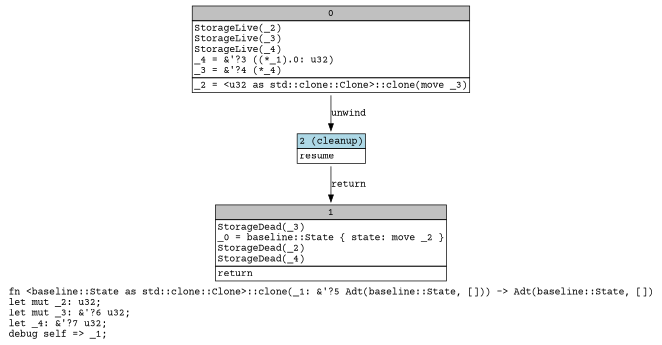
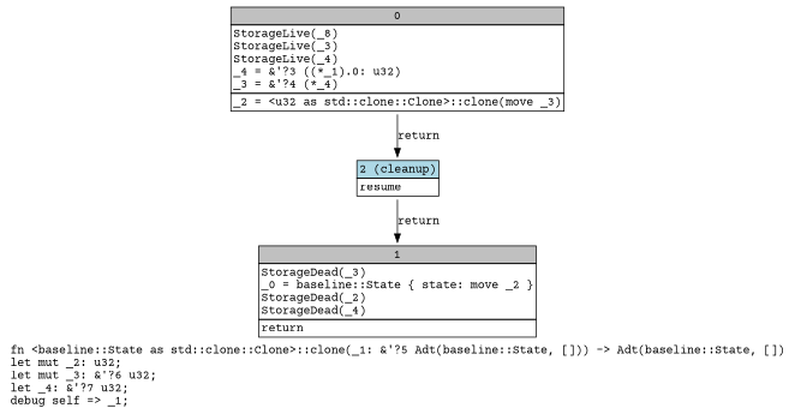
  digraph {
    fontname="Courier Prime"
    label=<fn &lt;baseline::State as std::clone::Clone&gt;::clone(_1: &amp;'?5 Adt(baseline::State, [])) -&gt; Adt(baseline::State, [])<br align="left"/>let mut _2: u32;<br align="left"/>let mut _3: &amp;'?6 u32;<br align="left"/>let _4: &amp;'?7 u32;<br align="left"/>debug self =&gt; _1;<br align="left"/>>
    node [fontname="Courier Prime" shape=none]
    edge [fontname="Courier Prime"]
-   n1 [label=<<table border="0" cellborder="1" cellspacing="0"><tr><td bgcolor="gray" align="center" colspan="1">0</td></tr><tr><td align="left" balign="left">StorageLive(_2)<br/>StorageLive(_3)<br/>StorageLive(_4)<br/>_4 = &amp;'?3 ((*_1).0: u32)<br/>_3 = &amp;'?4 (*_4)<br/></td></tr><tr><td align="left">_2 = &lt;u32 as std::clone::Clone&gt;::clone(move _3)</td></tr></table>>]
+   n1 [label=<<table border="0" cellborder="1" cellspacing="0"><tr><td bgcolor="gray" align="center" colspan="1">0</td></tr><tr><td align="left" balign="left">StorageLive(_8)<br/>StorageLive(_3)<br/>StorageLive(_4)<br/>_4 = &amp;'?3 ((*_1).0: u32)<br/>_3 = &amp;'?4 (*_4)<br/></td></tr><tr><td align="left">_2 = &lt;u32 as std::clone::Clone&gt;::clone(move _3)</td></tr></table>>]
    n2 [label=<<table border="0" cellborder="1" cellspacing="0"><tr><td bgcolor="lightblue" align="center" colspan="1">2 (cleanup)</td></tr><tr><td align="left">resume</td></tr></table>>]
    n3 [label=<<table border="0" cellborder="1" cellspacing="0"><tr><td bgcolor="gray" align="center" colspan="1">1</td></tr><tr><td align="left" balign="left">StorageDead(_3)<br/>_0 = baseline::State { state: move _2 }<br/>StorageDead(_2)<br/>StorageDead(_4)<br/></td></tr><tr><td align="left">return</td></tr></table>>]
-   n1 -> n2 [label=unwind]
+   n1 -> n2 [label=return]
    n2 -> n3 [label=return]
  }
